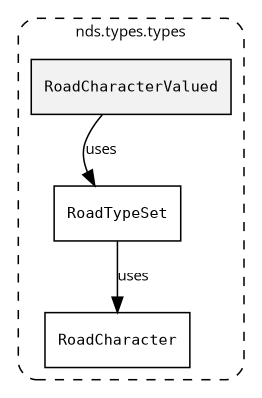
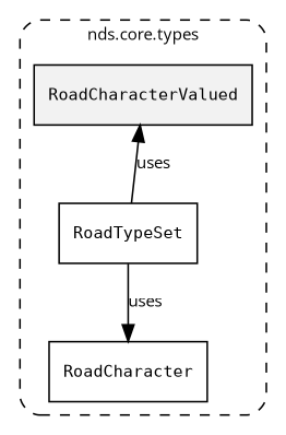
  digraph {
    fontname="Open Sans"
    fontsize=10
    rankdir=TB
    node [fontname="Open Sans" fontsize=10 shape=box]
    edge [fontname="Open Sans" fontsize=10]
    n1 [fillcolor="#0000000D" label=<<font face="monospace"><table align="center" border="0" cellspacing="0" cellpadding="0"><tr><td href="../../../content/packages/nds.core.types.html#Structure-RoadCharacterValued" title="Structure defined in nds.core.types">RoadCharacterValued</td></tr></table></font>> style=filled]
    n2 [label=<<font face="monospace"><table align="center" border="0" cellspacing="0" cellpadding="0"><tr><td href="../../../content/packages/nds.core.types.html#Enum-RoadCharacter" title="Enum defined in nds.core.types">RoadCharacter</td></tr></table></font>>]
    n3 [label=<<font face="monospace"><table align="center" border="0" cellspacing="0" cellpadding="0"><tr><td href="../../../content/packages/nds.core.types.html#Structure-RoadTypeSet" title="Structure defined in nds.core.types">RoadTypeSet</td></tr></table></font>>]
    subgraph cluster_1 {
-     label="nds.types.types"
+     label="nds.core.types"
      style="dashed, rounded"
      n1
      n2
      n3
    }
-   n1 -> n3 [label=uses]
+   n3 -> n1 [label=uses]
    n3 -> n2 [label=uses]
  }
